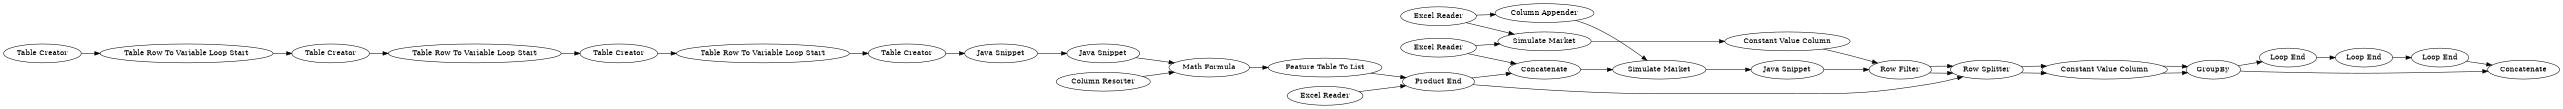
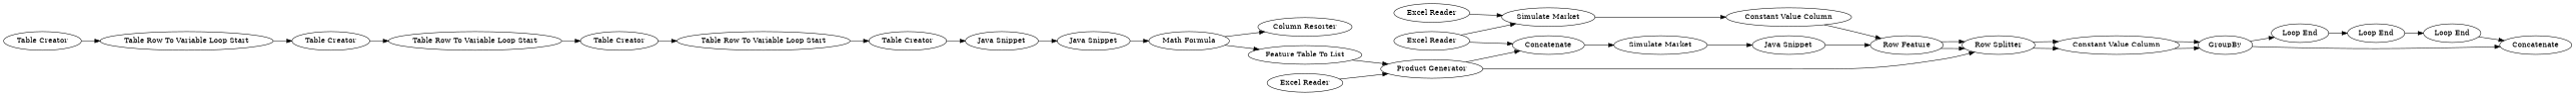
  digraph {
    rankdir=LR
    n1 [label="Simulate Market"]
    n2 [label="Constant Value Column"]
-   n3 [label="Row Filter"]
-   n4 [label="Product End"]
+   n3 [label="Row Feature"]
+   n4 [label="Product Generator"]
    n5 [label=Concatenate]
    n6 [label="Row Splitter"]
    n7 [label="Simulate Market"]
-   n8 [label="Column Appender"]
    n9 [label="Java Snippet"]
    n10 [label="Constant Value Column"]
    n11 [label=GroupBy]
    n12 [label="Loop End"]
    n13 [label=Concatenate]
    n14 [label="Loop End"]
    n15 [label="Table Creator"]
    n16 [label="Table Row To Variable Loop Start"]
    n17 [label="Table Creator"]
    n18 [label="Table Row To Variable Loop Start"]
    n19 [label="Table Creator"]
    n20 [label="Table Row To Variable Loop Start"]
    n21 [label="Table Creator"]
    n22 [label="Java Snippet"]
    n23 [label="Java Snippet"]
    n24 [label="Math Formula"]
    n25 [label="Column Resorter"]
    n26 [label="Feature Table To List"]
    n27 [label="Loop End"]
    n28 [label="Excel Reader"]
    n29 [label="Excel Reader"]
    n30 [label="Excel Reader"]
    n1 -> n2
    n2 -> n3
    n3 -> n6
    n3 -> n6
    n4 -> n5
    n4 -> n6
    n5 -> n7
    n6 -> n10
    n6 -> n10
    n7 -> n9
-   n8 -> n7
    n9 -> n3
    n10 -> n11
    n10 -> n11
    n11 -> n12
    n11 -> n13
    n12 -> n14
    n14 -> n27
    n15 -> n16
    n16 -> n17
    n17 -> n18
    n18 -> n19
    n19 -> n20
    n20 -> n21
    n21 -> n22
    n22 -> n23
    n23 -> n24
-   n25 -> n24
+   n24 -> n25
    n24 -> n26
    n26 -> n4
    n27 -> n13
    n28 -> n1
    n28 -> n5
    n29 -> n1
-   n29 -> n8
    n30 -> n4
  }
